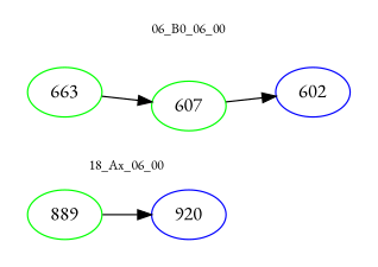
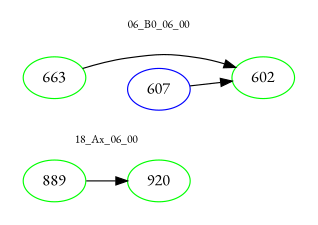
  digraph {
    fontname="EB Garamond"
    rankdir=LR
    node [color=blue fontname="EB Garamond"]
    edge [color=black fontname="EB Garamond"]
    n1 [color=green label=889]
-   n2 [label=920]
+   n2 [color=green label=920]
    n3 [color=green label=663]
-   n4 [color=green label=607]
-   n5 [label=602]
+   n4 [label=607]
+   n5 [color=green label=602]
    subgraph cluster_1 {
      color=white
      fontsize=10
      label="18_Ax_06_00"
      n1
      n2
    }
    subgraph cluster_2 {
      color=white
      fontsize=10
      label="06_B0_06_00"
      n3
      n4
      n5
    }
    n1 -> n2
-   n3 -> n4
+   n3 -> n5
    n4 -> n5
  }
